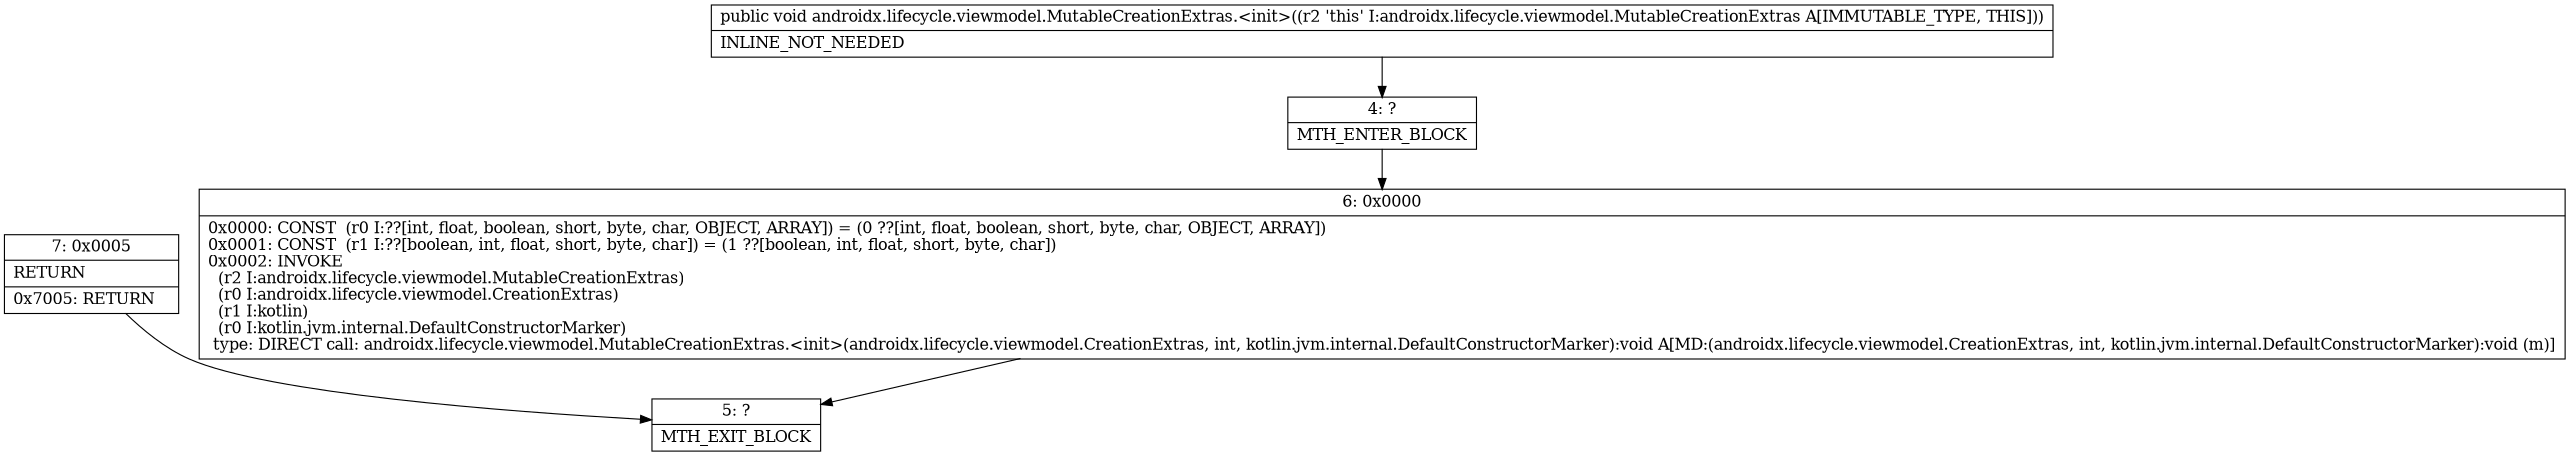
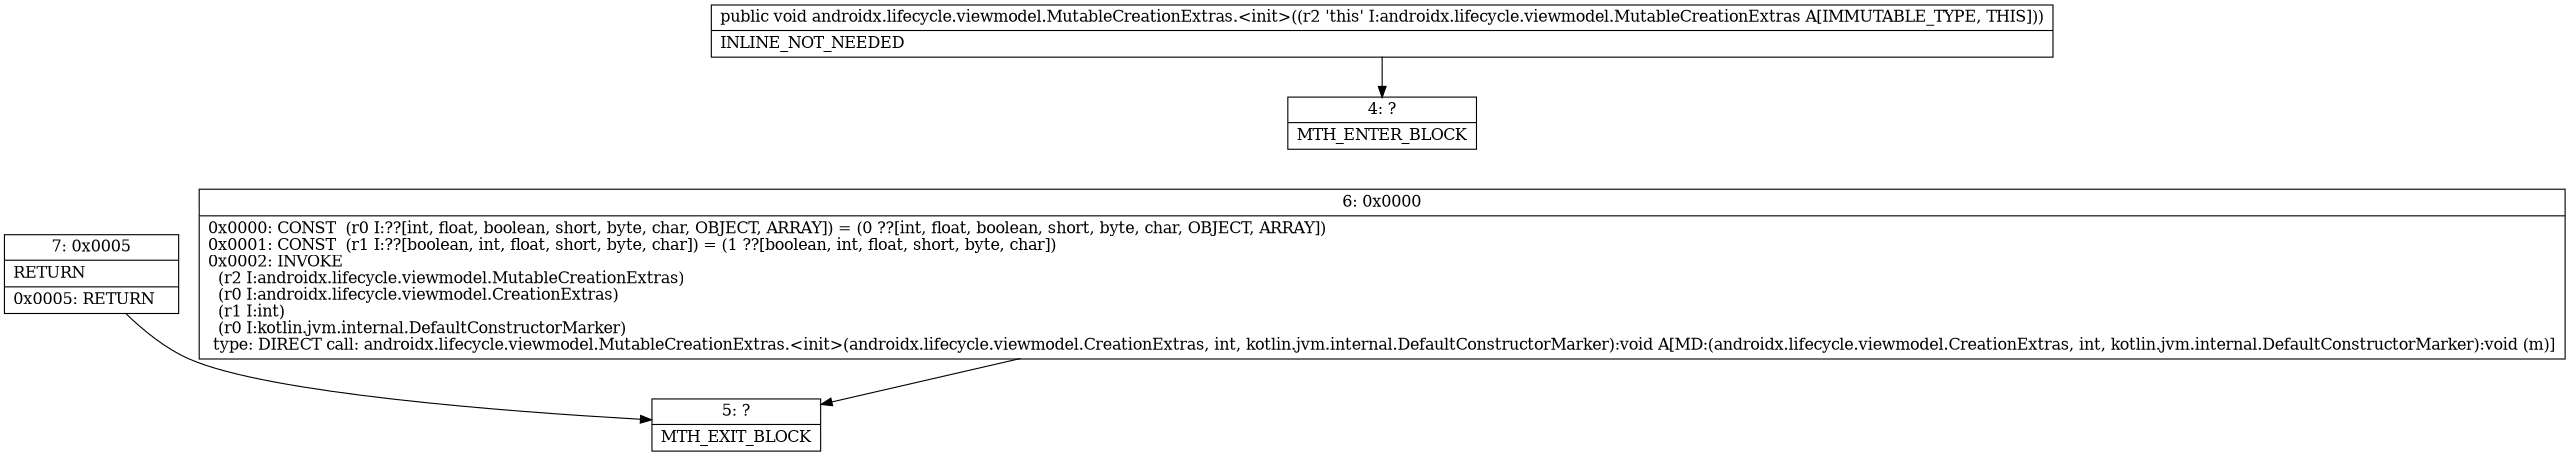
  digraph {
    node [shape=record]
    n1 [label="{4\:\ ?|MTH_ENTER_BLOCK\l}"]
-   n2 [label="{6\:\ 0x0000|0x0000: CONST  (r0 I:??[int, float, boolean, short, byte, char, OBJECT, ARRAY]) = (0 ??[int, float, boolean, short, byte, char, OBJECT, ARRAY]) \l0x0001: CONST  (r1 I:??[boolean, int, float, short, byte, char]) = (1 ??[boolean, int, float, short, byte, char]) \l0x0002: INVOKE  \l  (r2 I:androidx.lifecycle.viewmodel.MutableCreationExtras)\l  (r0 I:androidx.lifecycle.viewmodel.CreationExtras)\l  (r1 I:kotlin)\l  (r0 I:kotlin.jvm.internal.DefaultConstructorMarker)\l type: DIRECT call: androidx.lifecycle.viewmodel.MutableCreationExtras.\<init\>(androidx.lifecycle.viewmodel.CreationExtras, int, kotlin.jvm.internal.DefaultConstructorMarker):void A[MD:(androidx.lifecycle.viewmodel.CreationExtras, int, kotlin.jvm.internal.DefaultConstructorMarker):void (m)]\l}"]
+   n2 [label="{6\:\ 0x0000|0x0000: CONST  (r0 I:??[int, float, boolean, short, byte, char, OBJECT, ARRAY]) = (0 ??[int, float, boolean, short, byte, char, OBJECT, ARRAY]) \l0x0001: CONST  (r1 I:??[boolean, int, float, short, byte, char]) = (1 ??[boolean, int, float, short, byte, char]) \l0x0002: INVOKE  \l  (r2 I:androidx.lifecycle.viewmodel.MutableCreationExtras)\l  (r0 I:androidx.lifecycle.viewmodel.CreationExtras)\l  (r1 I:int)\l  (r0 I:kotlin.jvm.internal.DefaultConstructorMarker)\l type: DIRECT call: androidx.lifecycle.viewmodel.MutableCreationExtras.\<init\>(androidx.lifecycle.viewmodel.CreationExtras, int, kotlin.jvm.internal.DefaultConstructorMarker):void A[MD:(androidx.lifecycle.viewmodel.CreationExtras, int, kotlin.jvm.internal.DefaultConstructorMarker):void (m)]\l}"]
    n3 [label="{5\:\ ?|MTH_EXIT_BLOCK\l}"]
-   n4 [label="{7\:\ 0x0005|RETURN\l|0x7005: RETURN   \l}"]
+   n4 [label="{7\:\ 0x0005|RETURN\l|0x0005: RETURN   \l}"]
    n5 [label="{public void androidx.lifecycle.viewmodel.MutableCreationExtras.\<init\>((r2 'this' I:androidx.lifecycle.viewmodel.MutableCreationExtras A[IMMUTABLE_TYPE, THIS]))  | INLINE_NOT_NEEDED\l}"]
-   n1 -> n2
    n2 -> n3
    n4 -> n3
    n5 -> n1
  }
